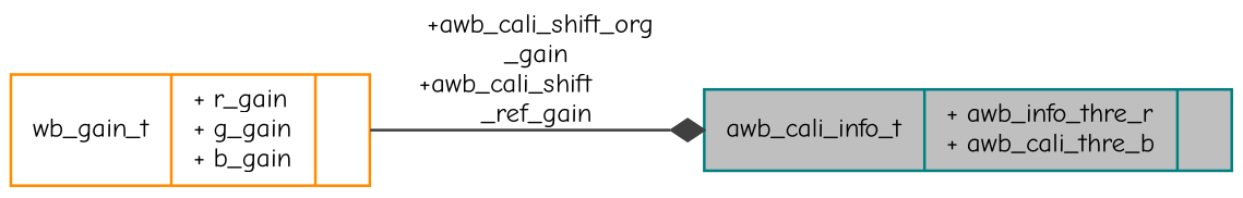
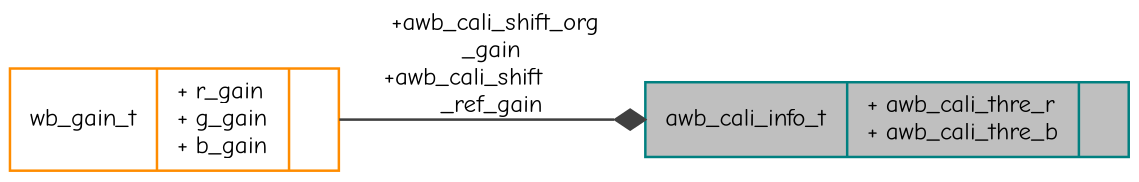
  digraph {
    rankdir=LR
    fontname="Comic Neue"
    node [fontname="Comic Neue" fontsize=10 shape=record]
-   n1 [color=teal fillcolor=grey75 fontcolor=black height=0.2 label="{awb_cali_info_t\n|+ awb_info_thre_r\l+ awb_cali_thre_b\l|}" style=filled width=0.4]
+   n1 [color=teal fillcolor=grey75 fontcolor=black height=0.2 label="{awb_cali_info_t\n|+ awb_cali_thre_r\l+ awb_cali_thre_b\l|}" style=filled width=0.4]
    n2 [color=darkorange height=0.2 label="{wb_gain_t\n|+ r_gain\l+ g_gain\l+ b_gain\l|}" width=0.4]
    n2 -> n1 [arrowhead=diamond color=grey25 fontname="Comic Neue" fontsize=10 label=" +awb_cali_shift_org\l_gain\n+awb_cali_shift\l_ref_gain" labelfontname=Helvetica labelfontsize=10 style=solid]
  }
